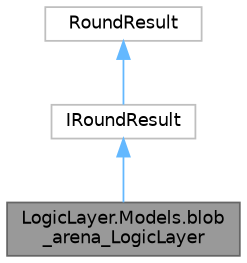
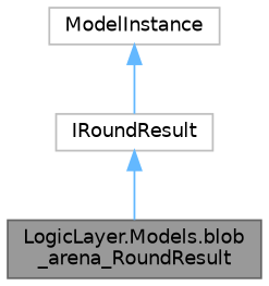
  digraph {
    node [color=grey75 fillcolor=white fontname=Helvetica fontsize=10 shape=box style=filled]
    edge [color=steelblue1 dir=back fontname=Helvetica fontsize=10 labelfontname=Helvetica labelfontsize=10 style=solid]
-   n1 [color=gray40 fillcolor=grey60 fontcolor=black height=0.2 label="LogicLayer.Models.blob\l_arena_LogicLayer" width=0.4]
-   n2 [height=0.2 label=RoundResult width=0.4]
+   n1 [color=gray40 fillcolor=grey60 fontcolor=black height=0.2 label="LogicLayer.Models.blob\l_arena_RoundResult" width=0.4]
+   n2 [height=0.2 label=ModelInstance width=0.4]
    n3 [height=0.2 label=IRoundResult width=0.4]
    n2 -> n3
    n3 -> n1
  }
